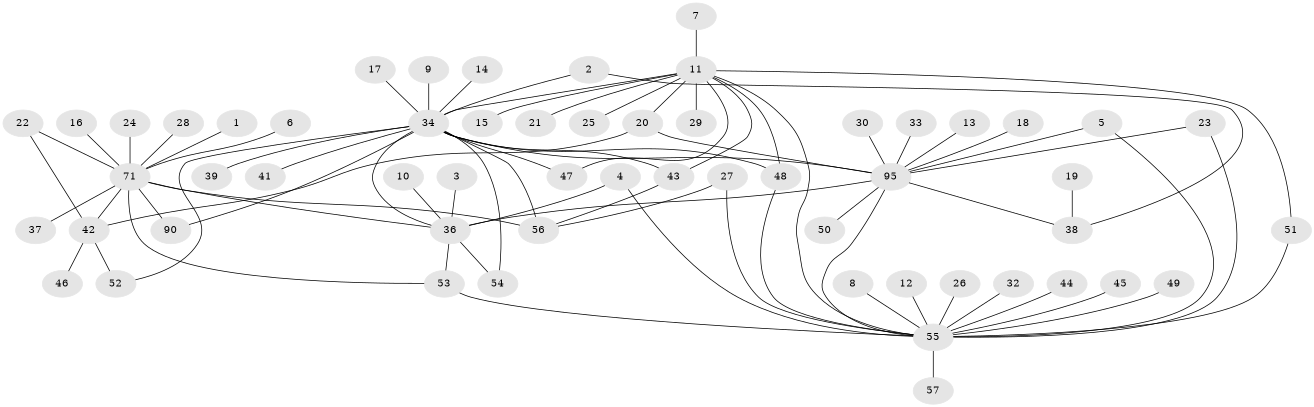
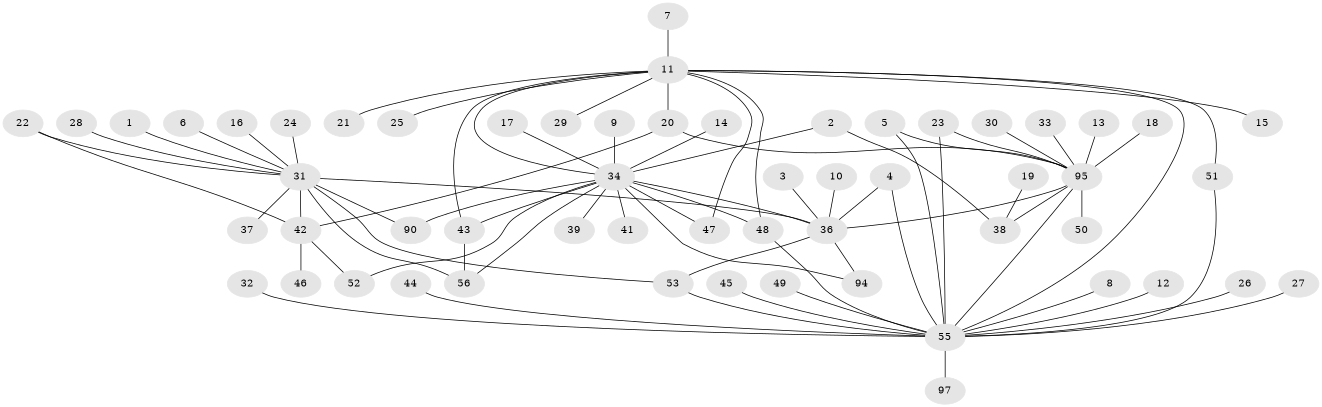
  graph {
    node [color=gray90 style=filled]
    edge [weight=1.0]
    1
-   31 [label=71]
+   31
    36
    42
    56
    37
    n7 [label=90]
    53
    2
    34
    38
    n12 [label=95]
    43
    47
    48
    39
    41
    52
-   54
+   54 [label=94]
    3
    4
    55
-   57
+   57 [label=97]
    5
    50
    6
    7
    11
    15
    20
    21
    25
    29
    51
    8
    9
    10
    12
    13
    14
    16
    17
    18
    19
    46
    22
    23
    24
    26
    27
    28
    30
    32
    33
    44
    45
    49
    1 -- 31
    31 -- 36
    31 -- 42 [weight=2.0]
    31 -- 56 [weight=2.0]
    31 -- 37
    31 -- n7
    31 -- 53
    36 -- 53
    36 -- 54
    42 -- 52 [weight=2.0]
    42 -- 46
    53 -- 55
    2 -- 34
    2 -- 38
    34 -- 36
    34 -- 56
    34 -- n7
-   34 -- n12
    34 -- 43
    34 -- 47
    34 -- 48
    34 -- 39
    34 -- 41
    34 -- 52
    34 -- 54
    n12 -- 36
    n12 -- 38
    n12 -- 55
    n12 -- 50
    43 -- 56
    48 -- 55
    3 -- 36
    4 -- 36
    4 -- 55
    55 -- 57
    5 -- n12
    5 -- 55
    6 -- 31
    7 -- 11
    11 -- 34
    11 -- 43
    11 -- 47
    11 -- 48
    11 -- 55
    11 -- 15
    11 -- 20
    11 -- 21
    11 -- 25
    11 -- 29
    11 -- 51
    20 -- 42
    20 -- n12
    51 -- 55
    8 -- 55
    9 -- 34
    10 -- 36
    12 -- 55
    13 -- n12
    14 -- 34
    16 -- 31
    17 -- 34
    18 -- n12
    19 -- 38
    22 -- 31
    22 -- 42
    23 -- n12
    23 -- 55
    24 -- 31
    26 -- 55
-   27 -- 56
    27 -- 55
    28 -- 31
    30 -- n12
    32 -- 55
    33 -- n12
    44 -- 55
    45 -- 55
    49 -- 55
  }
